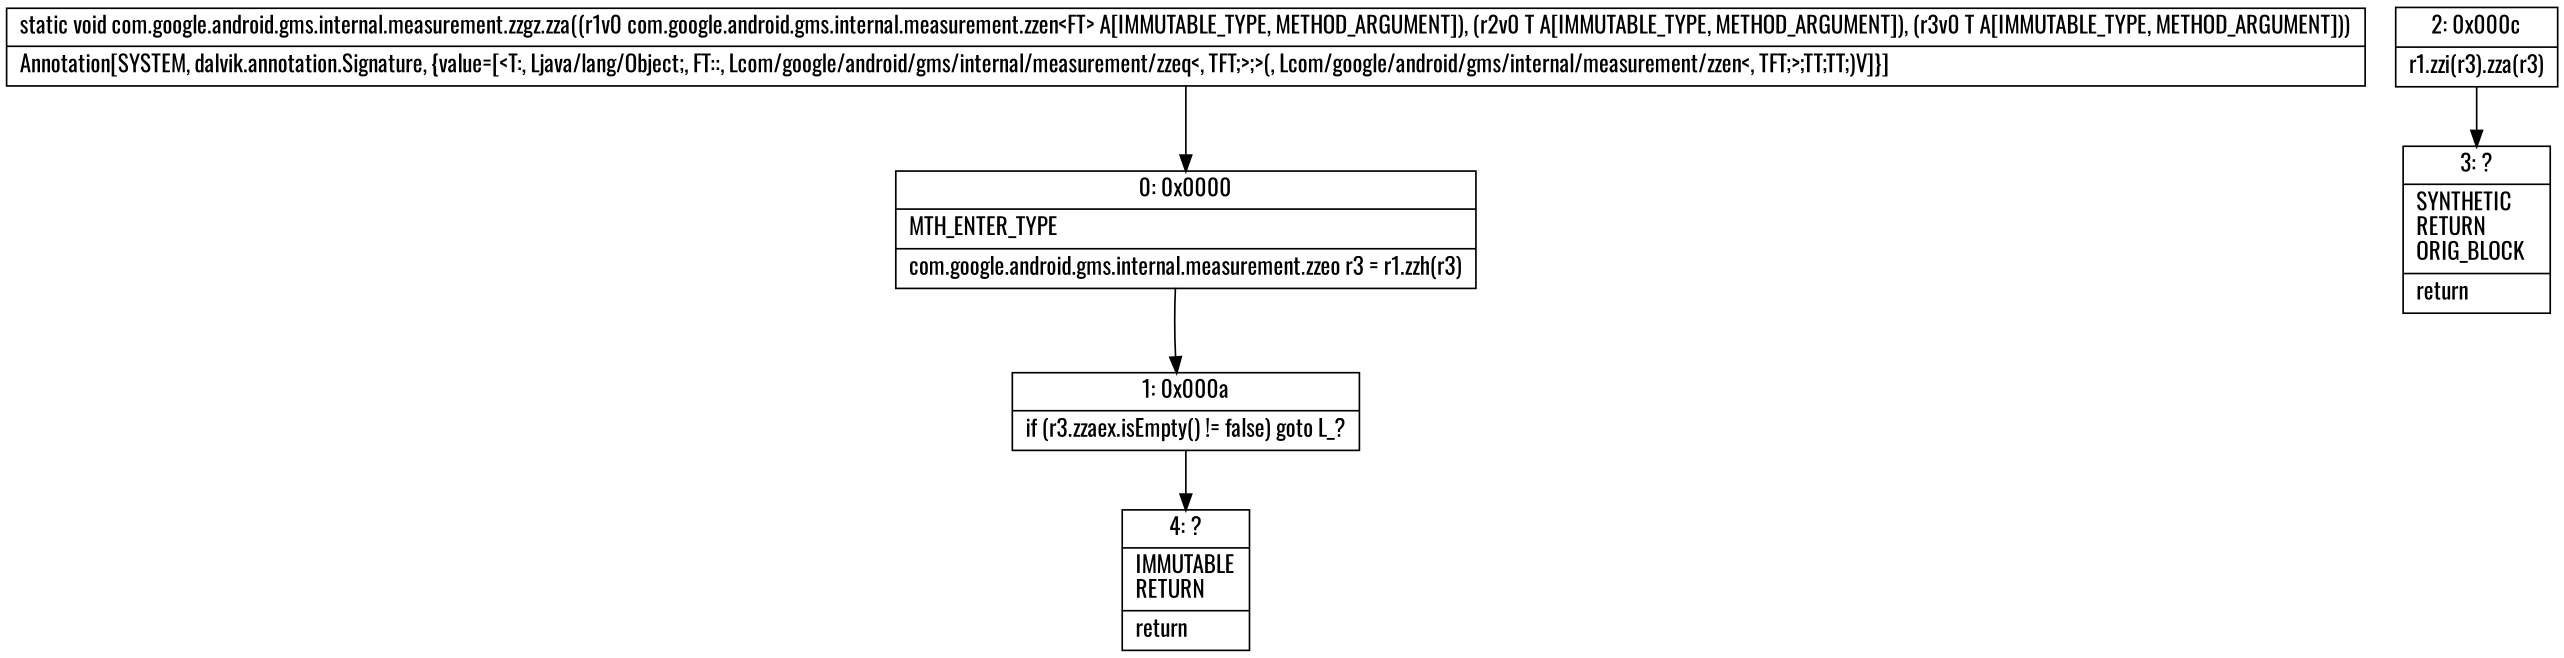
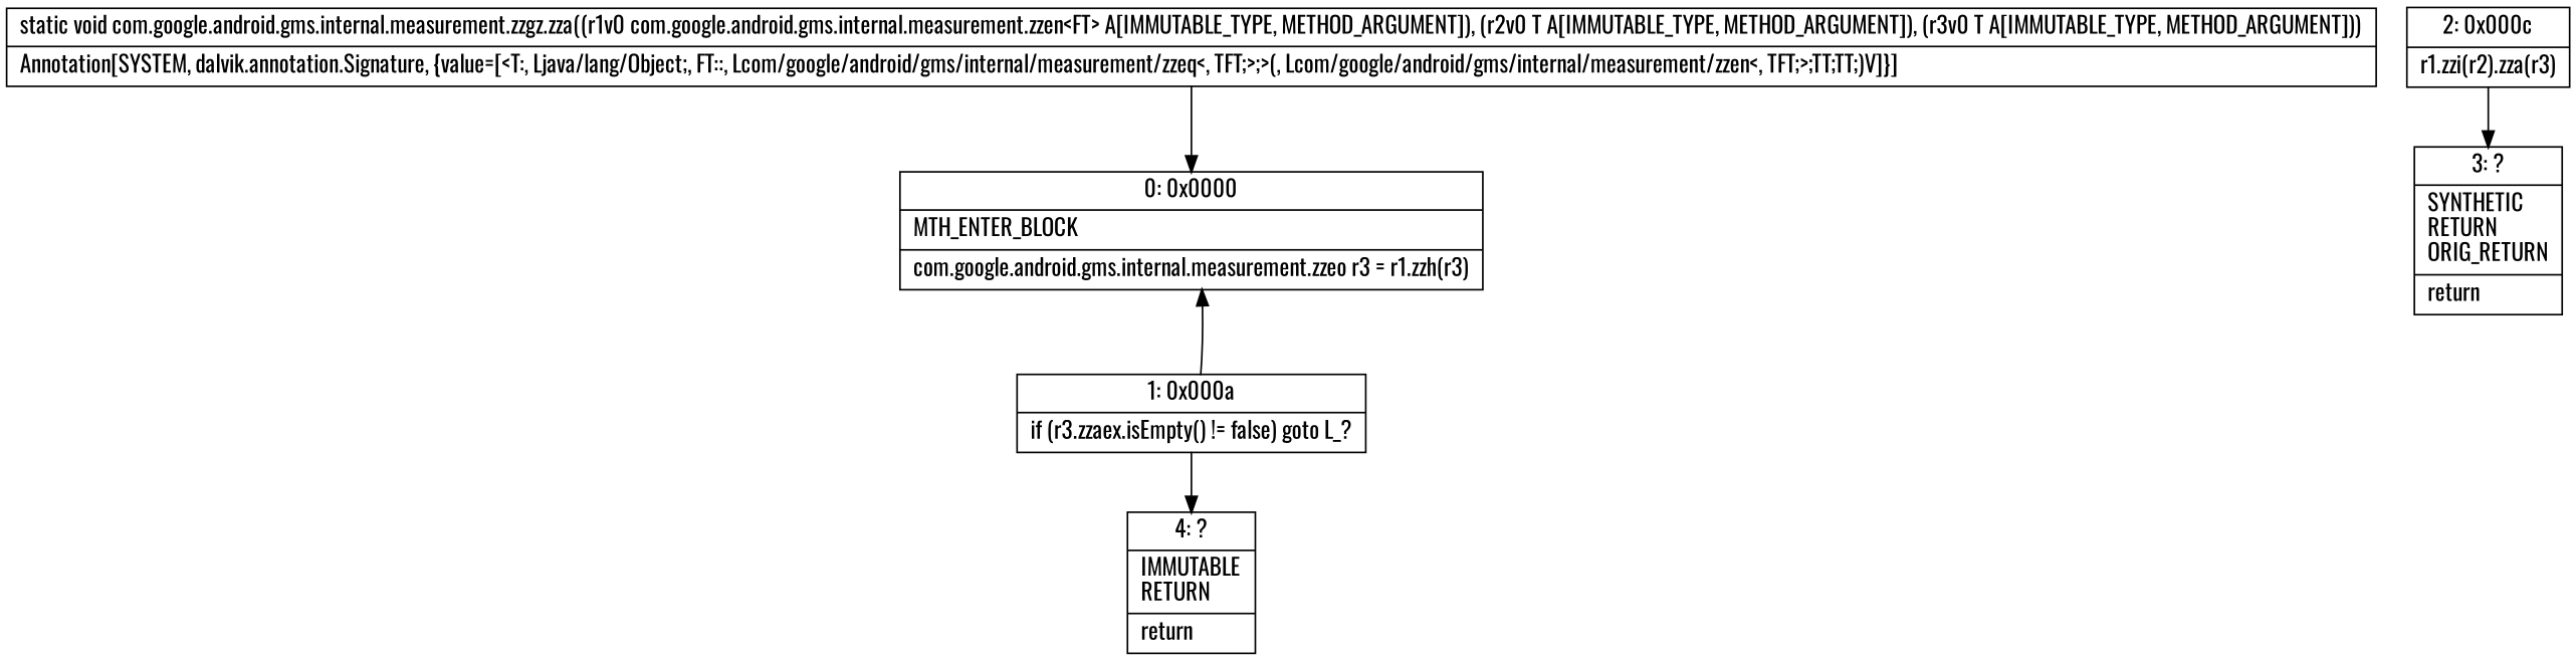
  digraph {
    fontname=Oswald
    node [fontname=Oswald shape=record]
    edge [fontname=Oswald]
-   n1 [label="{0\:\ 0x0000|MTH_ENTER_TYPE\l|com.google.android.gms.internal.measurement.zzeo r3 = r1.zzh(r3)\l}"]
+   n1 [label="{0\:\ 0x0000|MTH_ENTER_BLOCK\l|com.google.android.gms.internal.measurement.zzeo r3 = r1.zzh(r3)\l}"]
    n2 [label="{1\:\ 0x000a|if (r3.zzaex.isEmpty() != false) goto L_?\l}"]
    n3 [label="{4\:\ ?|IMMUTABLE\lRETURN\l|return\l}"]
-   n4 [label="{2\:\ 0x000c|r1.zzi(r3).zza(r3)\l}"]
-   n5 [label="{3\:\ ?|SYNTHETIC\lRETURN\lORIG_BLOCK\l|return\l}"]
+   n4 [label="{2\:\ 0x000c|r1.zzi(r2).zza(r3)\l}"]
+   n5 [label="{3\:\ ?|SYNTHETIC\lRETURN\lORIG_RETURN\l|return\l}"]
    n6 [label="{static void com.google.android.gms.internal.measurement.zzgz.zza((r1v0 com.google.android.gms.internal.measurement.zzen\<FT\> A[IMMUTABLE_TYPE, METHOD_ARGUMENT]), (r2v0 T A[IMMUTABLE_TYPE, METHOD_ARGUMENT]), (r3v0 T A[IMMUTABLE_TYPE, METHOD_ARGUMENT]))  | Annotation[SYSTEM, dalvik.annotation.Signature, \{value=[\<T:, Ljava\/lang\/Object;, FT::, Lcom\/google\/android\/gms\/internal\/measurement\/zzeq\<, TFT;\>;\>(, Lcom\/google\/android\/gms\/internal\/measurement\/zzen\<, TFT;\>;TT;TT;)V]\}]\l}"]
-   n1 -> n2
+   n2 -> n1
    n2 -> n3
    n4 -> n5
    n6 -> n1
  }
